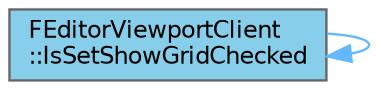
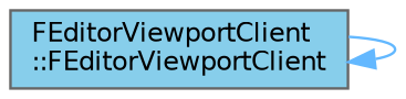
  digraph {
    rankdir=TB
-   n1 [color=gray40 fillcolor=skyblue fontcolor=black fontname=Helvetica fontsize=10 height=0.2 label="FEditorViewportClient\l::IsSetShowGridChecked" shape=box style=filled width=0.4]
+   n1 [color=gray40 fillcolor=skyblue fontcolor=black fontname=Helvetica fontsize=10 height=0.2 label="FEditorViewportClient\l::FEditorViewportClient" shape=box style=filled width=0.4]
    n1 -> n1 [color=steelblue1 fontname=Helvetica fontsize=10 labelfontname=Helvetica labelfontsize=10 style=solid]
  }
